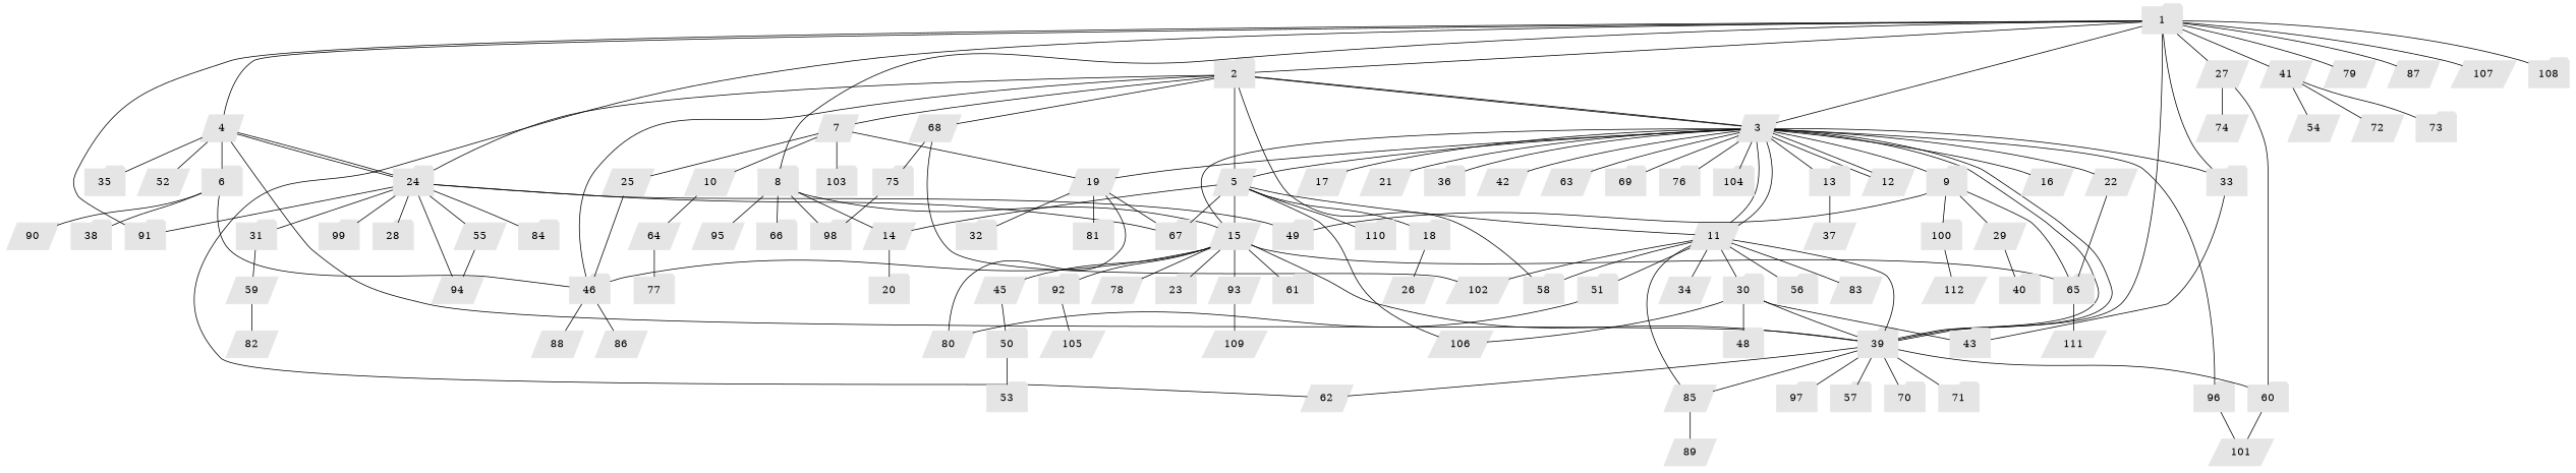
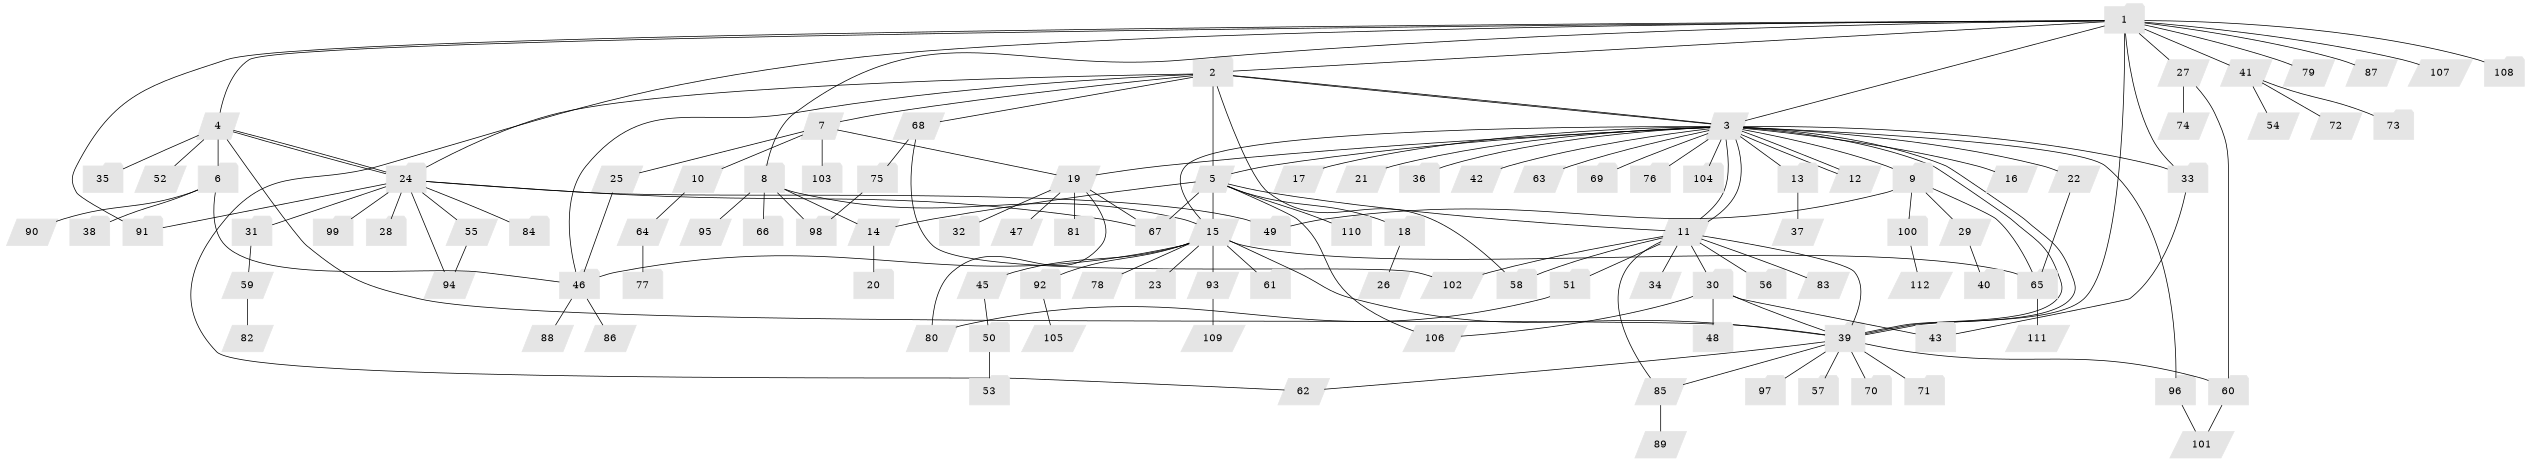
  graph {
    node [color=gray90 shape=parallelogram style=filled]
    1 [shape=folder]
    2 [shape=folder]
    3
    4
    8 [shape=folder]
    27
    33 [shape=folder]
    39 [shape=folder]
    41
    62
    79
    87
    91 [shape=folder]
    107
    108 [shape=folder]
    5
    7
    24 [shape=folder]
    46 [shape=folder]
    58 [shape=folder]
    68
    9 [shape=folder]
    11
    12
    13 [shape=folder]
    15
    16
    17
    19
    21
    22
    36 [shape=folder]
    42
    63
    69 [shape=folder]
    76 [shape=folder]
    96 [shape=folder]
    104 [shape=folder]
    6 [shape=folder]
    35 [shape=folder]
    52
    14
    66 [shape=folder]
    95
    98 [shape=folder]
    60 [shape=folder]
    74
    43 [shape=folder]
    85
    57 [shape=folder]
    70 [shape=folder]
    71 [shape=folder]
    97 [shape=folder]
    54
    72
    73 [shape=folder]
    18 [shape=folder]
    67 [shape=folder]
    106
    110 [shape=folder]
    10
    25
    103 [shape=folder]
    49 [shape=folder]
    28 [shape=folder]
    31 [shape=folder]
    55
    84 [shape=folder]
    94
    99 [shape=folder]
    86
    88
    102
    75 [shape=folder]
    29
    65 [shape=folder]
    100 [shape=folder]
    30 [shape=folder]
    34
    51 [shape=folder]
    56 [shape=folder]
    83
    37
    23 [shape=folder]
    45
    61 [shape=folder]
    78
    92 [shape=folder]
    93
    32 [shape=folder]
+   47
    80
    81 [shape=folder]
    101
    38 [shape=folder]
    90
    20 [shape=folder]
    26
    64
    40 [shape=folder]
    111
    112
    77 [shape=folder]
    48 [shape=folder]
    89
    50 [shape=folder]
    105
    109
    59
    82
    53 [shape=folder]
    1 -- 2
    1 -- 3
    1 -- 4
    1 -- 8
    1 -- 27
    1 -- 33
    1 -- 39
    1 -- 41
    1 -- 62
    1 -- 79
    1 -- 87
    1 -- 91
    1 -- 107
    1 -- 108
    2 -- 3
    2 -- 3
    2 -- 5
    2 -- 7
    2 -- 24
    2 -- 46
    2 -- 58
    2 -- 68
    3 -- 33
    3 -- 39
    3 -- 39
    3 -- 5
    3 -- 9
    3 -- 11
    3 -- 11
    3 -- 12
    3 -- 12
    3 -- 13
    3 -- 15
    3 -- 16
    3 -- 17
    3 -- 19
    3 -- 21
    3 -- 22
    3 -- 36
    3 -- 42
    3 -- 63
    3 -- 69
    3 -- 76
    3 -- 96
    3 -- 104
    4 -- 39
    4 -- 24
    4 -- 24
    4 -- 6
    4 -- 35
    4 -- 52
    8 -- 15
    8 -- 14
    8 -- 66
    8 -- 95
    8 -- 98
    27 -- 60
    27 -- 74
    33 -- 43
    39 -- 62
    39 -- 60
    39 -- 85
    39 -- 57
    39 -- 70
    39 -- 71
    39 -- 97
    41 -- 54
    41 -- 72
    41 -- 73
    5 -- 11
    5 -- 15
    5 -- 14
    5 -- 18
    5 -- 67
    5 -- 106
    5 -- 110
    7 -- 19
    7 -- 10
    7 -- 25
    7 -- 103
    24 -- 91
    24 -- 67
    24 -- 49
    24 -- 28
    24 -- 31
    24 -- 55
    24 -- 84
    24 -- 94
    24 -- 99
    46 -- 86
    46 -- 88
    68 -- 102
    68 -- 75
    9 -- 49
    9 -- 29
    9 -- 65
    9 -- 100
    11 -- 39
    11 -- 58
    11 -- 85
    11 -- 102
    11 -- 30
    11 -- 34
    11 -- 51
    11 -- 56
    11 -- 83
    13 -- 37
    15 -- 39
    15 -- 46
    15 -- 65
    15 -- 23
    15 -- 45
    15 -- 61
    15 -- 78
    15 -- 92
    15 -- 93
    19 -- 67
    19 -- 32
+   19 -- 47
    19 -- 80
    19 -- 81
    22 -- 65
    96 -- 101
    6 -- 46
    6 -- 38
    6 -- 90
    14 -- 20
    60 -- 101
    85 -- 89
    18 -- 26
    10 -- 64
    25 -- 46
    31 -- 59
    55 -- 94
    75 -- 98
    29 -- 40
    65 -- 111
    100 -- 112
    30 -- 39
    30 -- 43
    30 -- 106
    30 -- 48
    51 -- 80
    45 -- 50
    92 -- 105
    93 -- 109
    64 -- 77
    50 -- 53
    59 -- 82
  }
